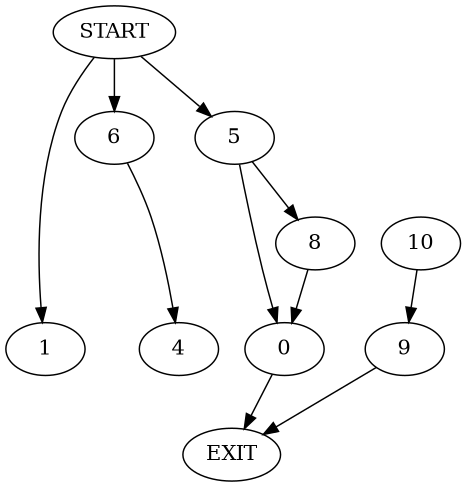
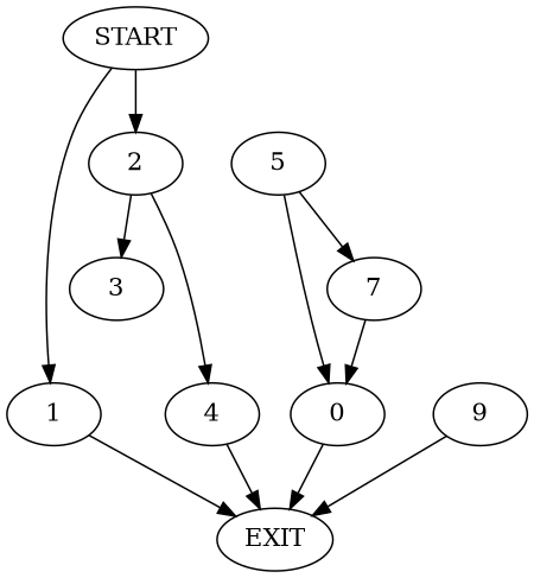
  digraph {
    n1 [label=START]
    1
-   2 [label=6]
+   2
    5
    n5 [label=EXIT]
+   3
    4
    n8 [label=0]
-   7 [label=8]
+   7
    9
-   10
    n1 -> 1
    n1 -> 2
-   n1 -> 5
+   1 -> n5
+   2 -> 3
    2 -> 4
    5 -> n8
    5 -> 7
+   4 -> n5
    n8 -> n5
    7 -> n8
    9 -> n5
-   10 -> 9
  }
